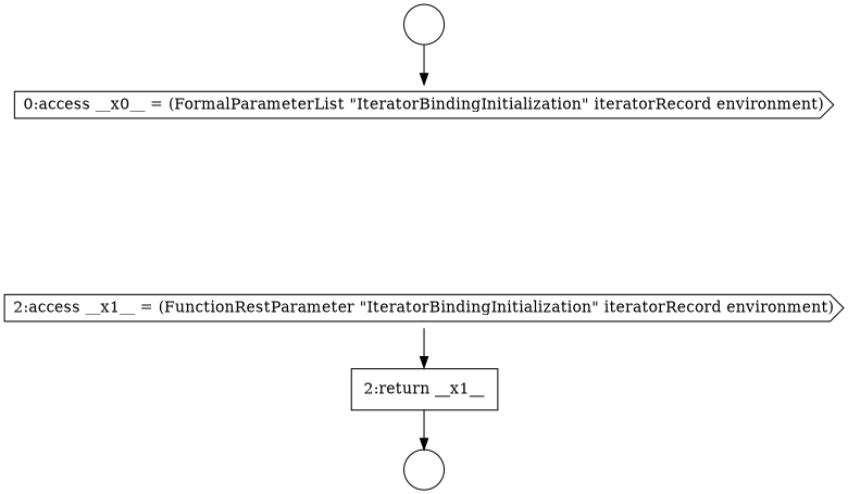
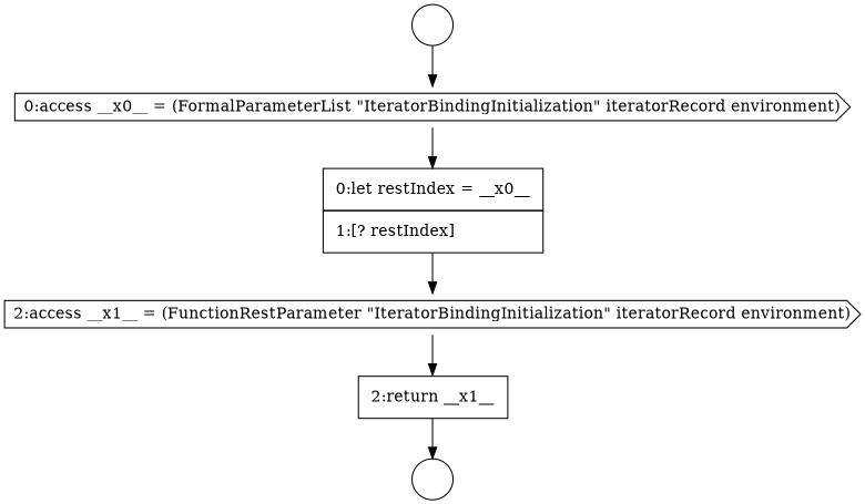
  digraph {
    node [color=black fillcolor=white shape=cds style=filled]
    edge [color=black]
    n1 [label=<<font color="black">2:access __x1__ = (FunctionRestParameter &quot;IteratorBindingInitialization&quot; iteratorRecord environment)</font>>]
    n2 [label=<<font color="black">     <table border="0" cellborder="1" cellspacing="0" cellpadding="10">       <tr><td align="left">2:return __x1__</td></tr>     </table>   </font>> margin=0 shape=none]
+   n3 [label=<<font color="black">     <table border="0" cellborder="1" cellspacing="0" cellpadding="10">       <tr><td align="left">0:let restIndex = __x0__</td></tr>       <tr><td align="left">1:[? restIndex]</td></tr>     </table>   </font>> margin=0 shape=none]
    n4 [label=" " shape=circle]
    n5 [label=<<font color="black">0:access __x0__ = (FormalParameterList &quot;IteratorBindingInitialization&quot; iteratorRecord environment)</font>>]
    n6 [label=" " shape=circle]
    n1 -> n2
    n2 -> n6
+   n3 -> n1
    n4 -> n5
+   n5 -> n3
  }
